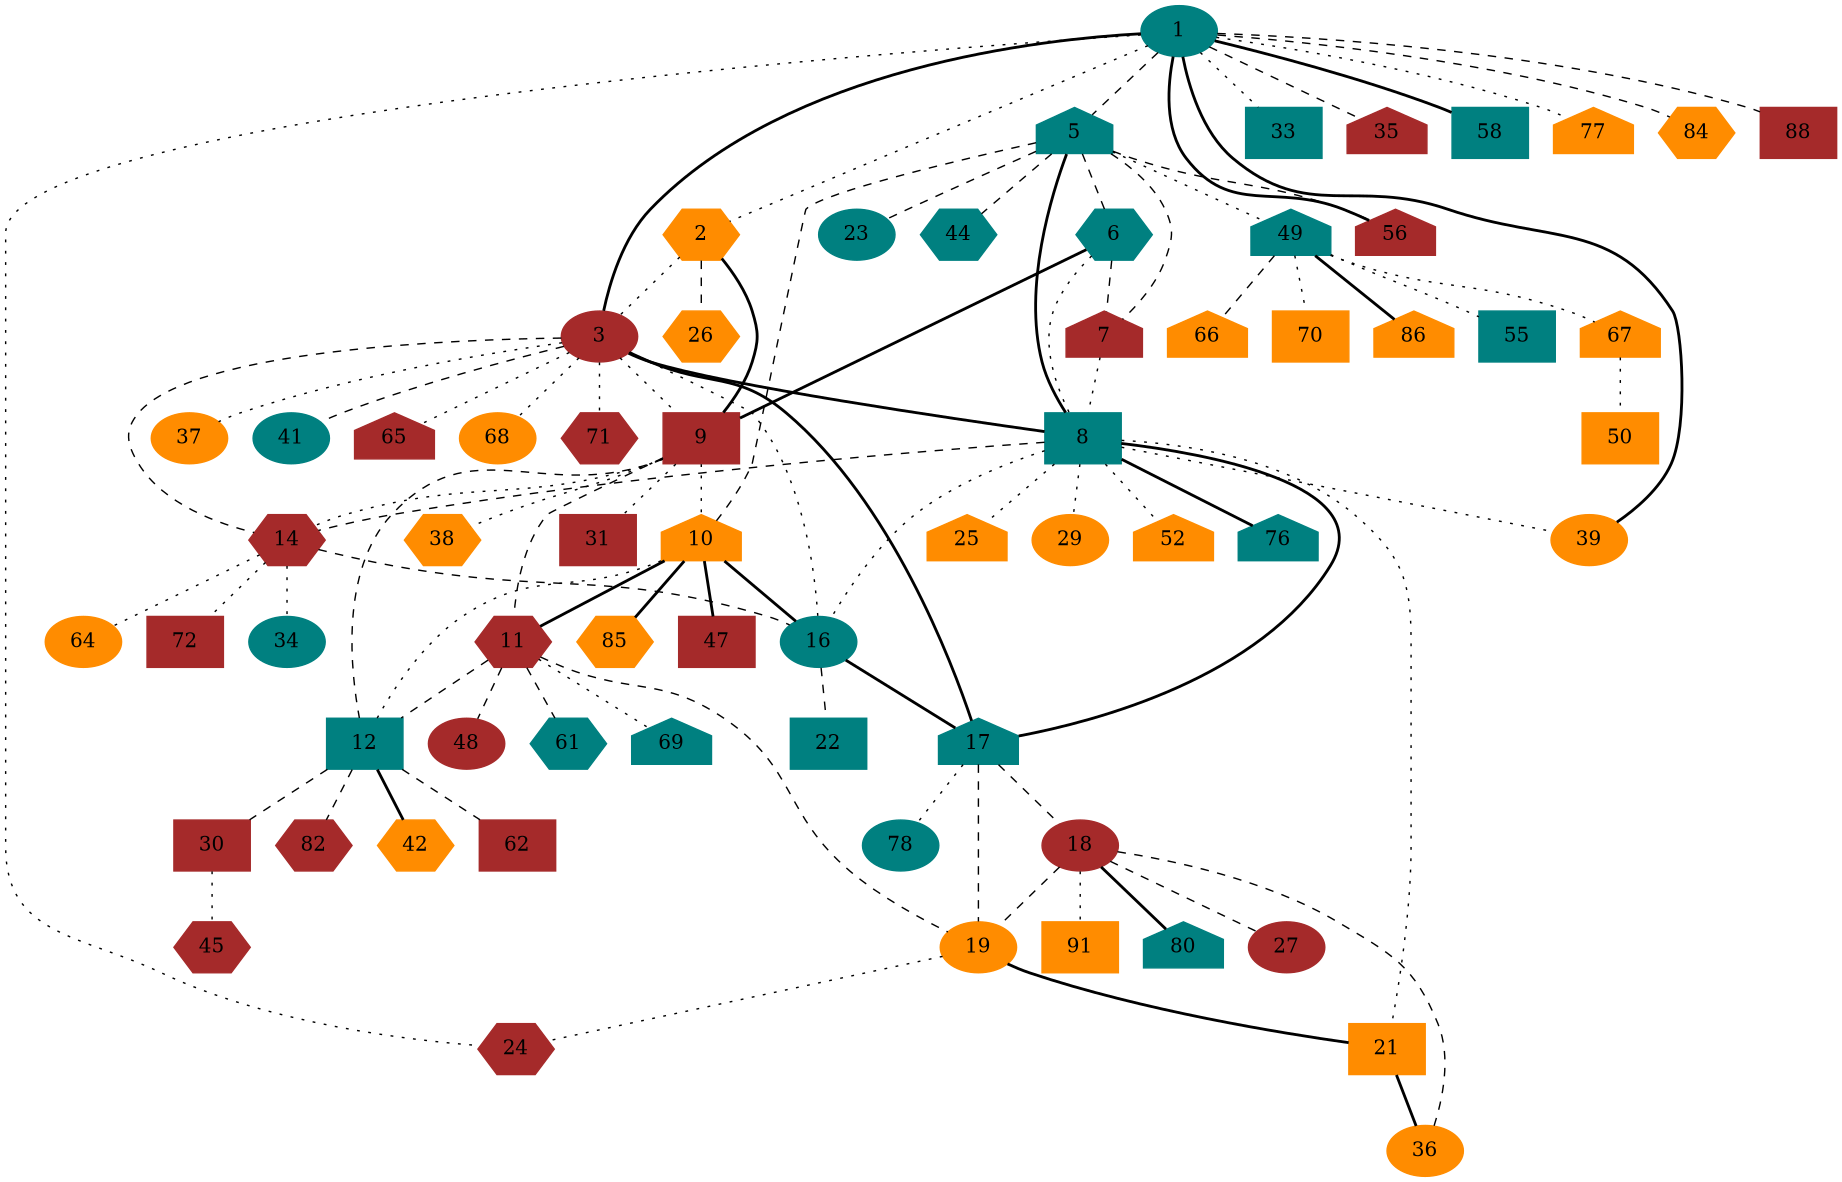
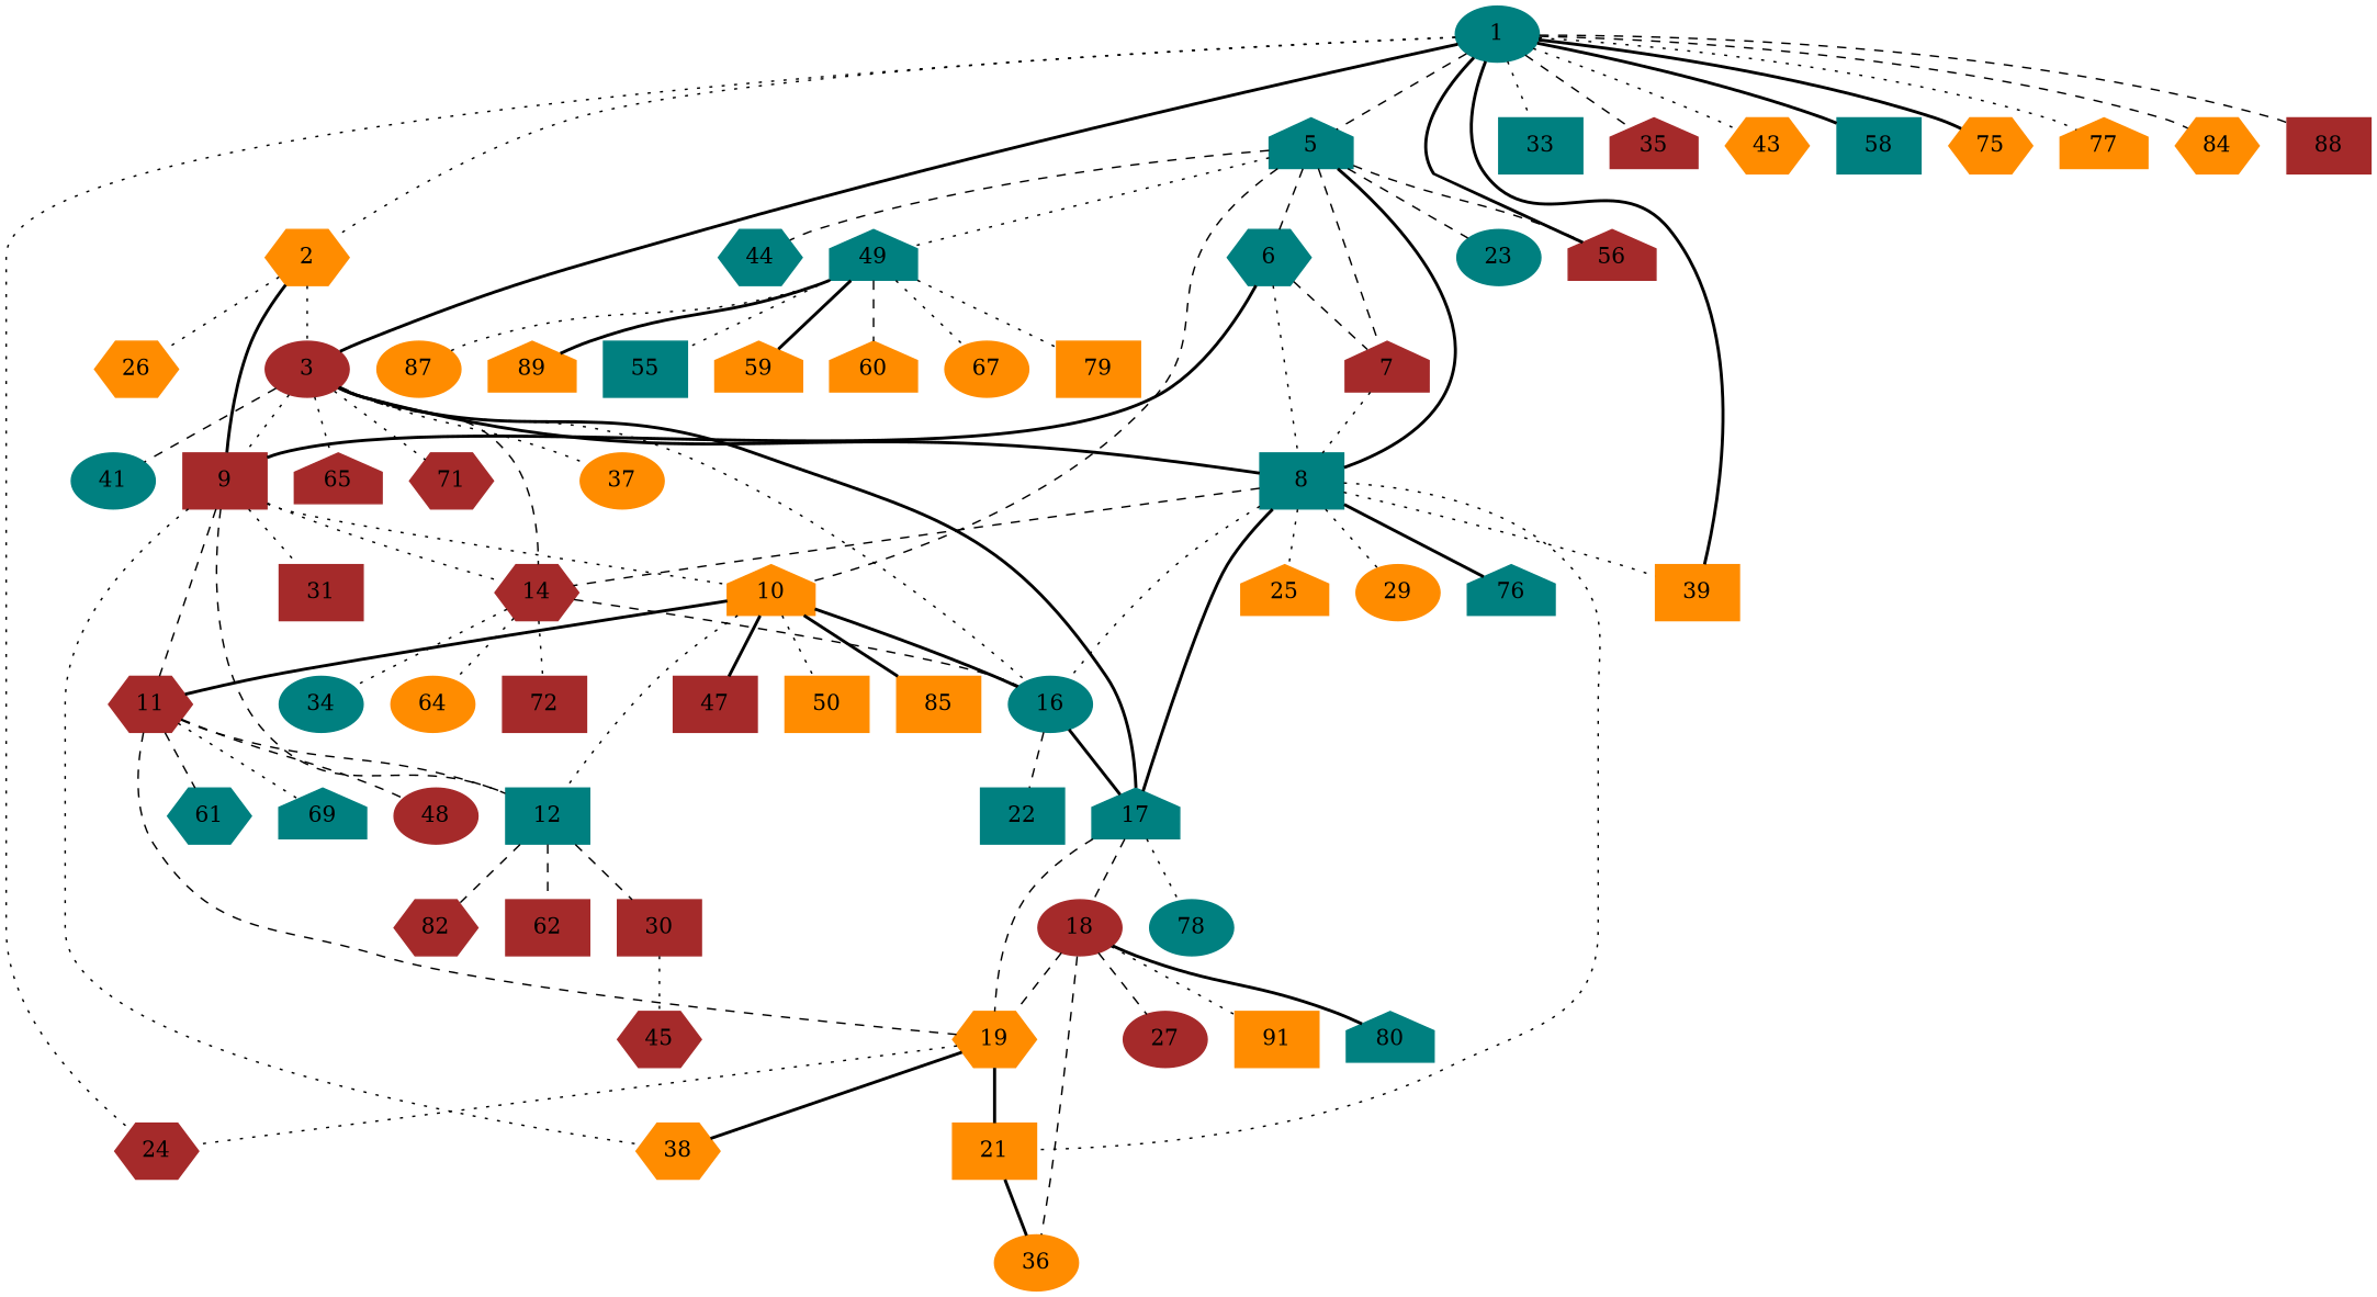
  graph {
    node [color=darkorange shape=ellipse style=filled]
    edge [style=dotted]
    1 [color=teal super="+4"]
    2 [shape=hexagon]
    3 [color=brown super="+13"]
    5 [color=teal shape=house super="+46"]
    24 [color=brown shape=hexagon]
    33 [color=teal shape=box]
    35 [color=brown shape=house]
-   39 [super="+53"]
+   39 [shape=box super="+53"]
+   43 [shape=hexagon super="+70"]
    56 [color=brown shape=house]
    58 [color=teal shape=box]
+   75 [shape=hexagon]
    77 [shape=house]
    84 [shape=hexagon]
    88 [color=brown shape=box]
    9 [color=brown shape=box super="+32"]
    26 [shape=hexagon super="+74"]
    8 [color=teal shape=box super="+15"]
    14 [color=brown shape=hexagon super="+86"]
    16 [color=teal]
    17 [color=teal shape=house super="+57"]
    37
    41 [color=teal]
    65 [color=brown shape=house]
-   68
    71 [color=brown shape=hexagon]
    6 [color=teal shape=hexagon super="+83"]
    7 [color=brown shape=house]
    10 [shape=house super="+63"]
    23 [color=teal super="+66"]
    44 [color=teal shape=hexagon]
    49 [color=teal shape=house]
    11 [color=brown shape=hexagon super="+40"]
    12 [color=teal shape=box super="+54"]
    31 [color=brown shape=box]
    38 [shape=hexagon]
    21 [shape=box]
    25 [shape=house]
    29
-   52 [shape=house]
    76 [color=teal shape=house]
    34 [color=teal super="+81"]
    64 [super="+73"]
    72 [color=brown shape=box]
    22 [color=teal shape=box]
-   19 [super="+20"]
+   19 [shape=hexagon super="+20"]
    18 [color=brown super="+28"]
    78 [color=teal]
    47 [color=brown shape=box]
    50 [shape=box]
-   85 [shape=hexagon]
+   85 [shape=box]
    55 [color=teal shape=box]
-   60 [shape=house label=66]
-   67 [shape=house]
-   79 [shape=box label=70]
-   89 [shape=house label=86]
+   59 [shape=house]
+   60 [shape=house]
+   67
+   79 [shape=box]
+   87
+   89 [shape=house]
    36
    48 [color=brown]
    61 [color=teal shape=hexagon]
    69 [color=teal shape=house]
    30 [color=brown shape=box]
-   42 [shape=hexagon]
    62 [color=brown shape=box]
    82 [color=brown shape=hexagon]
    45 [color=brown shape=hexagon]
    27 [color=brown]
    n69 [label=91 shape=box]
    80 [color=teal shape=house]
    1 -- 2 [weight=2]
    1 -- 3 [style=bold weight=2]
    1 -- 5 [style=dashed]
    1 -- 24
    1 -- 33
    1 -- 35 [style=dashed]
    1 -- 39 [style=bold]
+   1 -- 43
    1 -- 56 [style=bold]
    1 -- 58 [style=bold]
+   1 -- 75 [style=bold]
    1 -- 77
    1 -- 84 [style=dashed]
    1 -- 88 [style=dashed]
    2 -- 3
    2 -- 9 [style=bold]
-   2 -- 26 [style=dashed]
+   2 -- 26
    3 -- 9
    3 -- 8 [style=bold]
    3 -- 14 [style=dashed]
    3 -- 16
    3 -- 17 [style=bold]
    3 -- 37
    3 -- 41 [style=dashed]
    3 -- 65
-   3 -- 68
    3 -- 71
    5 -- 56 [style=dashed]
    5 -- 8 [style=bold]
    5 -- 6 [style=dashed]
    5 -- 7 [style=dashed]
    5 -- 10 [style=dashed]
    5 -- 23 [style=dashed]
    5 -- 44 [style=dashed]
    5 -- 49
    9 -- 14
    9 -- 10
    9 -- 11 [style=dashed]
    9 -- 12 [style=dashed]
    9 -- 31
    9 -- 38
    8 -- 39
    8 -- 14 [style=dashed]
    8 -- 16
    8 -- 17 [style=bold weight=2]
    8 -- 21
    8 -- 25
    8 -- 29
-   8 -- 52
    8 -- 76 [style=bold]
    14 -- 16 [style=dashed]
    14 -- 34
    14 -- 64
    14 -- 72
    16 -- 17 [style=bold]
    16 -- 22 [style=dashed]
    17 -- 19 [style=dashed weight=2]
    17 -- 18 [style=dashed]
    17 -- 78
    6 -- 9 [style=bold]
    6 -- 8
    6 -- 7 [style=dashed]
    7 -- 8
    10 -- 16 [style=bold]
    10 -- 11 [style=bold]
    10 -- 12
    10 -- 47 [style=bold]
-   67 -- 50
+   10 -- 50
    10 -- 85 [style=bold]
    49 -- 55
+   49 -- 59 [style=bold]
    49 -- 60 [style=dashed]
    49 -- 67
    49 -- 79
+   49 -- 87
    49 -- 89 [style=bold]
    11 -- 12 [style=dashed]
    11 -- 19 [style=dashed]
    11 -- 48 [style=dashed]
    11 -- 61 [style=dashed]
    11 -- 69
    12 -- 30 [style=dashed]
-   12 -- 42 [style=bold]
    12 -- 62 [style=dashed]
    12 -- 82 [style=dashed]
    21 -- 36 [style=bold]
    19 -- 24
+   19 -- 38 [style=bold]
    19 -- 21 [style=bold]
    18 -- 19 [style=dashed weight=2]
    18 -- 36 [style=dashed]
    18 -- 27 [style=dashed]
    18 -- n69
    18 -- 80 [style=bold]
    30 -- 45
  }
